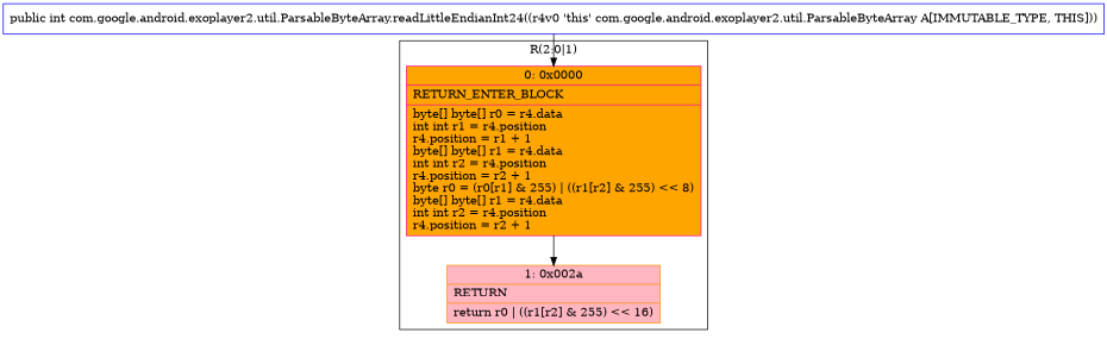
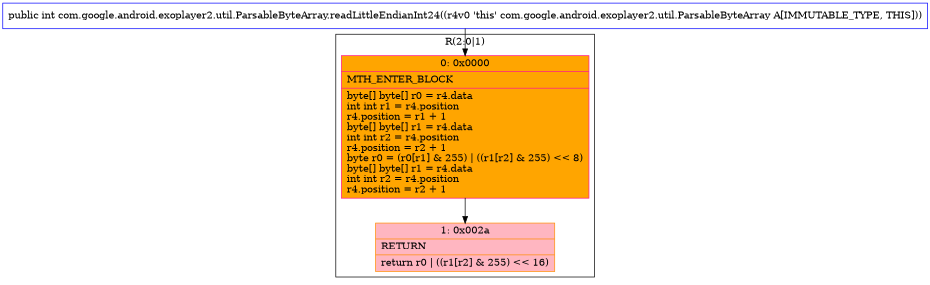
  digraph {
    node [shape=record style=filled]
-   n1 [color=deeppink label="{0\:\ 0x0000|RETURN_ENTER_BLOCK\l|byte[] byte[] r0 = r4.data\lint int r1 = r4.position\lr4.position = r1 + 1\lbyte[] byte[] r1 = r4.data\lint int r2 = r4.position\lr4.position = r2 + 1\lbyte r0 = (r0[r1] & 255) \| ((r1[r2] & 255) \<\< 8)\lbyte[] byte[] r1 = r4.data\lint int r2 = r4.position\lr4.position = r2 + 1\l}" fillcolor=orange]
+   n1 [color=deeppink label="{0\:\ 0x0000|MTH_ENTER_BLOCK\l|byte[] byte[] r0 = r4.data\lint int r1 = r4.position\lr4.position = r1 + 1\lbyte[] byte[] r1 = r4.data\lint int r2 = r4.position\lr4.position = r2 + 1\lbyte r0 = (r0[r1] & 255) \| ((r1[r2] & 255) \<\< 8)\lbyte[] byte[] r1 = r4.data\lint int r2 = r4.position\lr4.position = r2 + 1\l}" fillcolor=orange]
    n2 [color=darkorange label="{1\:\ 0x002a|RETURN\l|return r0 \| ((r1[r2] & 255) \<\< 16)\l}" fillcolor=lightpink]
    n3 [label="{public int com.google.android.exoplayer2.util.ParsableByteArray.readLittleEndianInt24((r4v0 'this' com.google.android.exoplayer2.util.ParsableByteArray A[IMMUTABLE_TYPE, THIS])) }" fillcolor=white color=blue]
    subgraph cluster_1 {
      label="R(2:0|1)"
      n1
      n2
    }
    n1 -> n2
    n3 -> n1
  }
